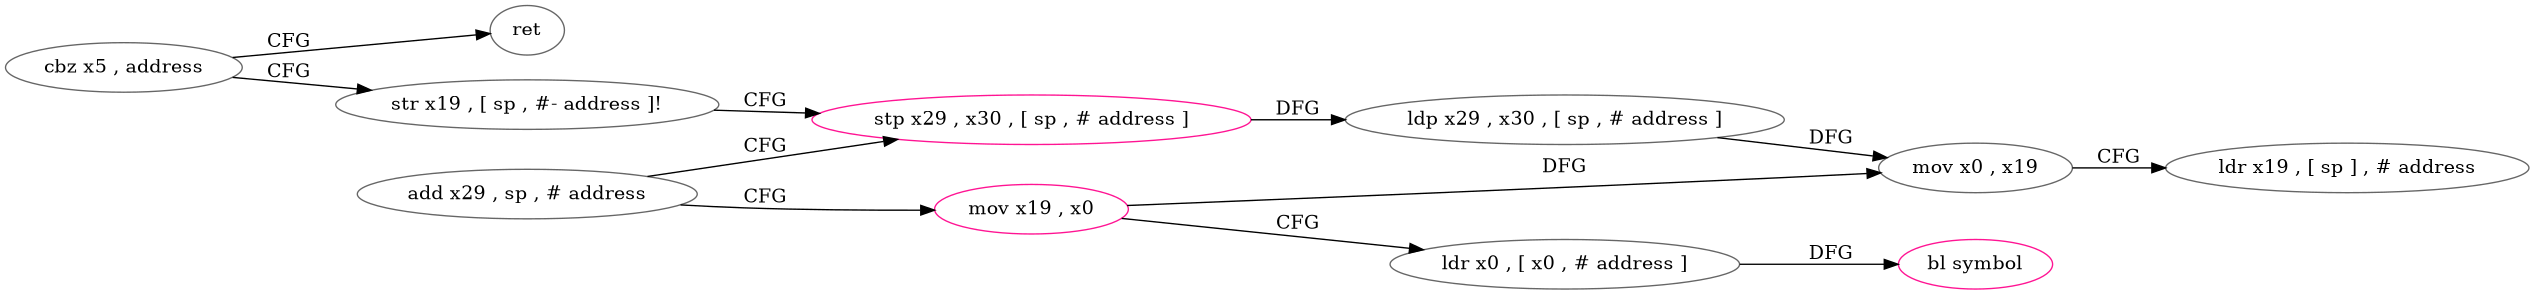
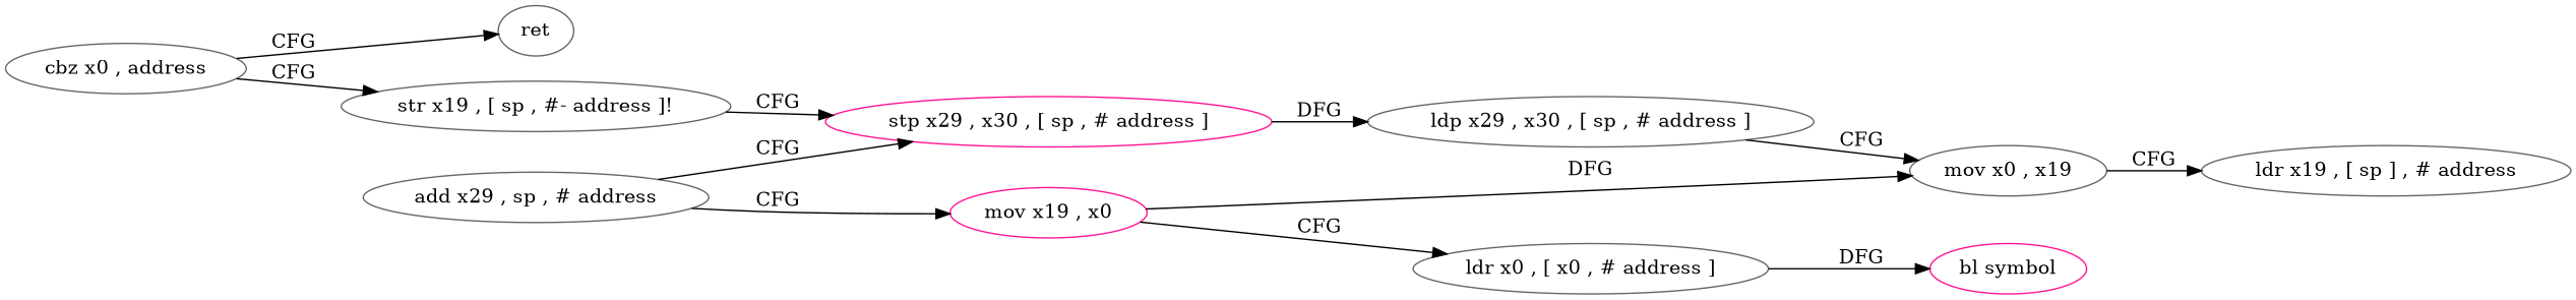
  digraph {
    rankdir=LR
    node [color=gray40]
-   n1 [label="cbz x5 , address"]
+   n1 [label="cbz x0 , address"]
    n2 [label=ret]
    n3 [label="str x19 , [ sp , #- address ]!"]
    n4 [color=deeppink label="stp x29 , x30 , [ sp , # address ]"]
    n5 [label="ldp x29 , x30 , [ sp , # address ]"]
    n6 [label="add x29 , sp , # address"]
    n7 [color=deeppink label="mov x19 , x0"]
    n8 [label="mov x0 , x19"]
    n9 [label="ldr x0 , [ x0 , # address ]"]
    n10 [color=deeppink label="bl symbol"]
    n11 [label="ldr x19 , [ sp ] , # address"]
    n1 -> n2 [label=CFG]
    n1 -> n3 [label=CFG]
    n3 -> n4 [label=CFG]
    n4 -> n5 [label=DFG]
-   n5 -> n8 [label=DFG]
+   n5 -> n8 [label=CFG]
    n6 -> n4 [label=CFG]
    n6 -> n7 [label=CFG]
    n7 -> n8 [label=DFG]
    n7 -> n9 [label=CFG]
    n8 -> n11 [label=CFG]
    n9 -> n10 [label=DFG]
  }
